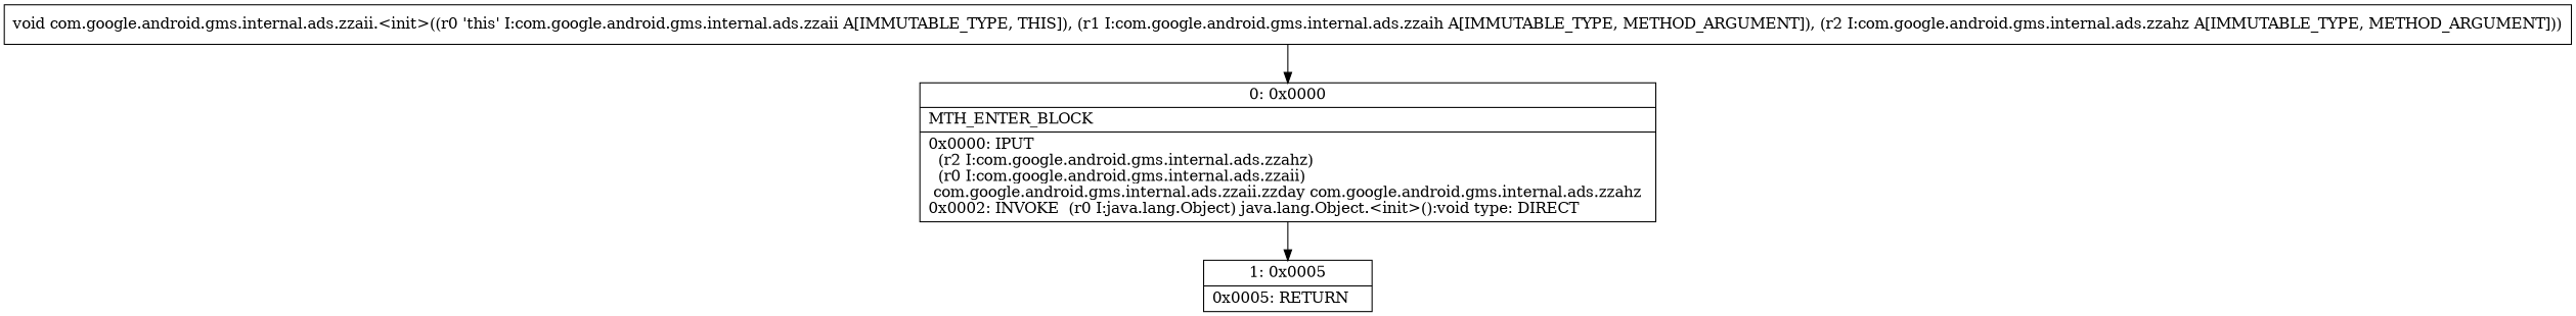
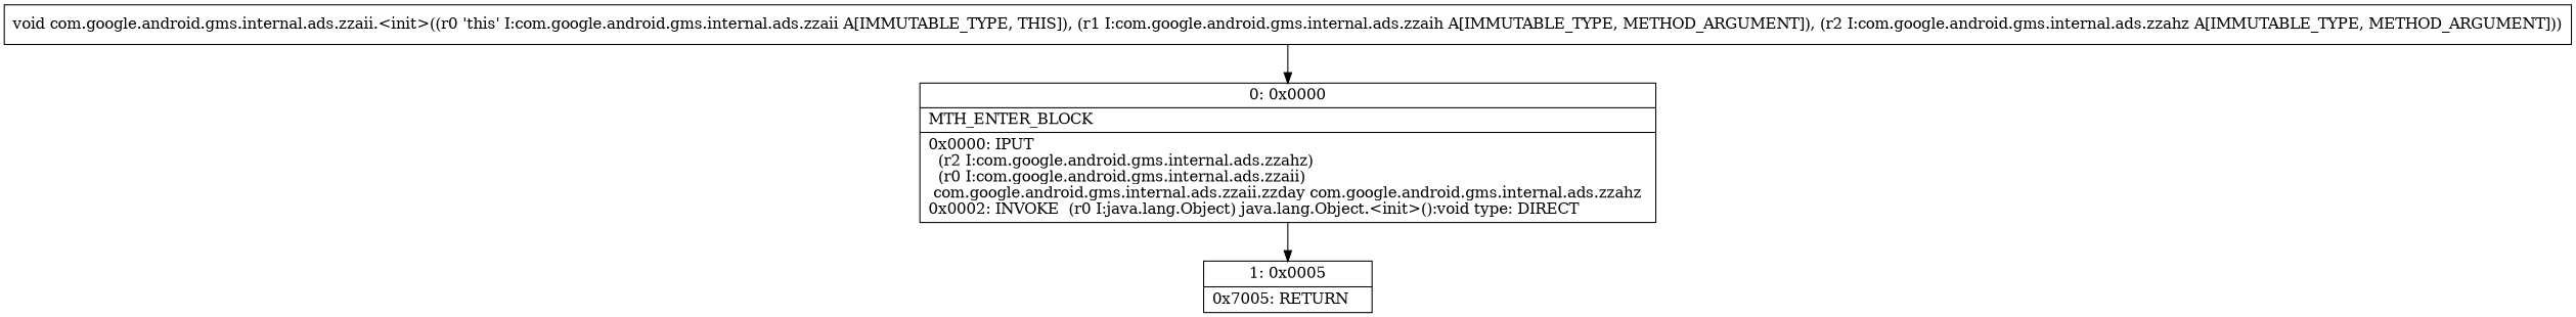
  digraph {
    node [shape=record]
    n1 [label="{0\:\ 0x0000|MTH_ENTER_BLOCK\l|0x0000: IPUT  \l  (r2 I:com.google.android.gms.internal.ads.zzahz)\l  (r0 I:com.google.android.gms.internal.ads.zzaii)\l com.google.android.gms.internal.ads.zzaii.zzday com.google.android.gms.internal.ads.zzahz \l0x0002: INVOKE  (r0 I:java.lang.Object) java.lang.Object.\<init\>():void type: DIRECT \l}"]
-   n2 [label="{1\:\ 0x0005|0x0005: RETURN   \l}"]
+   n2 [label="{1\:\ 0x0005|0x7005: RETURN   \l}"]
    n3 [label="{void com.google.android.gms.internal.ads.zzaii.\<init\>((r0 'this' I:com.google.android.gms.internal.ads.zzaii A[IMMUTABLE_TYPE, THIS]), (r1 I:com.google.android.gms.internal.ads.zzaih A[IMMUTABLE_TYPE, METHOD_ARGUMENT]), (r2 I:com.google.android.gms.internal.ads.zzahz A[IMMUTABLE_TYPE, METHOD_ARGUMENT])) }"]
    n1 -> n2
    n3 -> n1
  }
